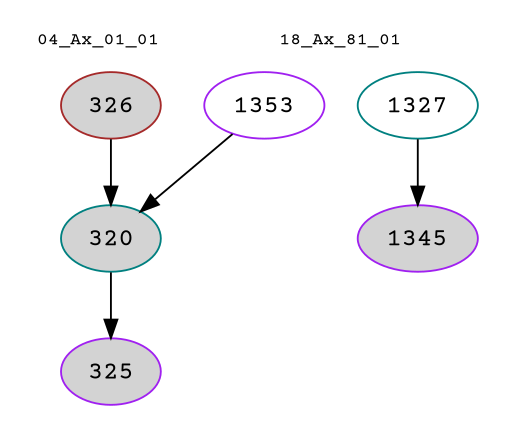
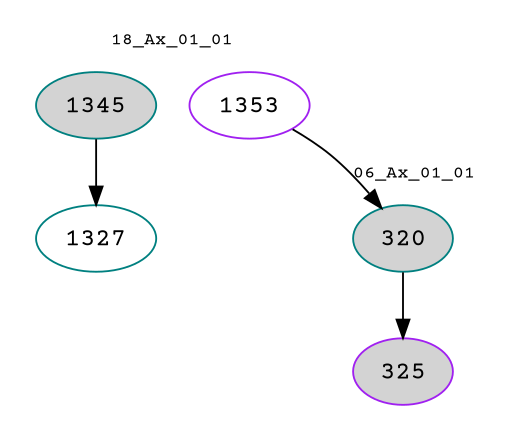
  digraph {
    fontname="Courier Prime"
    node [color=teal fillcolor=lightgrey fontname="Courier Prime" style=filled]
    edge [color=black fontname="Courier Prime"]
-   n1 [color=brown label=326]
    n2 [label=320]
    n3 [color=purple label=325]
    n4 [color=purple fillcolor=white label=1353]
    n5 [fillcolor=white label=1327]
-   n6 [color=purple label=1345]
+   n6 [label=1345]
    subgraph cluster_1 {
      color=white
      fontsize=10
-     label="04_Ax_01_01"
-     n1
+     label="06_Ax_01_01"
      n2
      n3
    }
    subgraph cluster_2 {
      color=white
      fontsize=10
-     label="18_Ax_81_01"
+     label="18_Ax_01_01"
      n4
      n5
      n6
    }
-   n1 -> n2
    n2 -> n3
    n4 -> n2
-   n5 -> n6
+   n6 -> n5
  }
